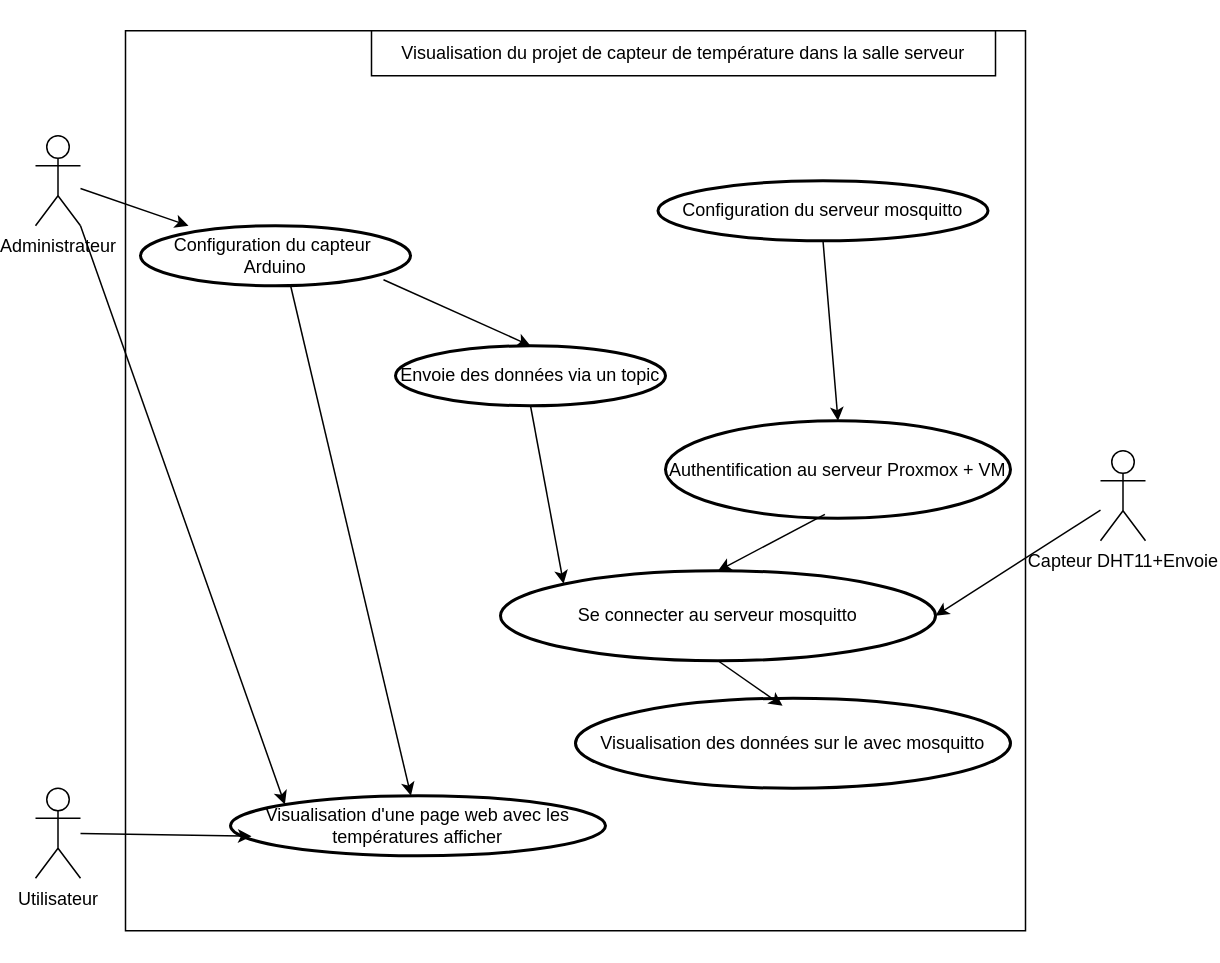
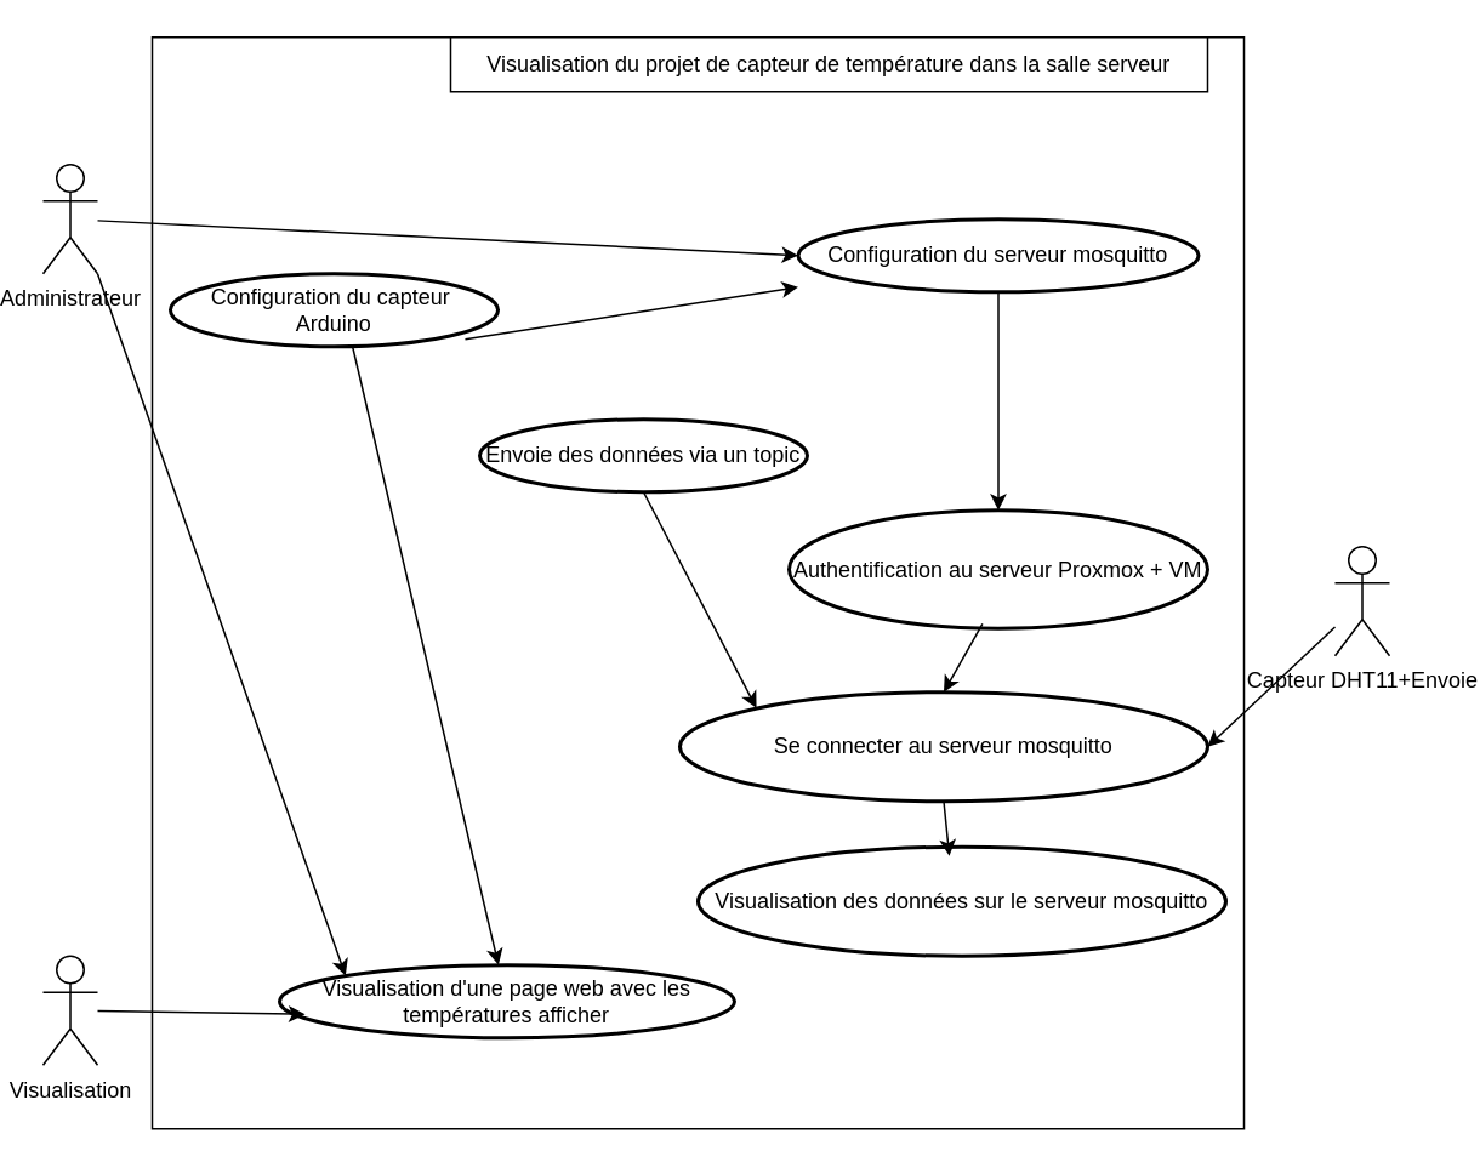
  <mxCell id="0" />
  <mxCell id="1" parent="0" />
  <mxCell id="2" value="" style="whiteSpace=wrap;html=1;aspect=fixed;" parent="1" vertex="1"><mxGeometry x="80" y="20" width="600" height="600" as="geometry" /></mxCell>
  <mxCell id="3" value="Administrateur" style="shape=umlActor;verticalLabelPosition=bottom;verticalAlign=top;html=1;outlineConnect=0;" parent="1" vertex="1"><mxGeometry x="20" y="90" width="30" height="60" as="geometry" /></mxCell>
- <mxCell id="4" value="Utilisateur" style="shape=umlActor;verticalLabelPosition=bottom;verticalAlign=top;html=1;outlineConnect=0;" parent="1" vertex="1"><mxGeometry x="20" y="525" width="30" height="60" as="geometry" /></mxCell>
+ <mxCell id="4" value="Visualisation" style="shape=umlActor;verticalLabelPosition=bottom;verticalAlign=top;html=1;outlineConnect=0;" parent="1" vertex="1"><mxGeometry x="20" y="525" width="30" height="60" as="geometry" /></mxCell>
  <mxCell id="5" value="Visualisation du projet de capteur de température dans la salle serveur" style="rounded=0;whiteSpace=wrap;html=1;" parent="1" vertex="1"><mxGeometry x="244" y="20" width="416" height="30" as="geometry" /></mxCell>
  <mxCell id="6" value="Configuration du capteur&amp;nbsp; Arduino" style="strokeWidth=2;html=1;shape=mxgraph.flowchart.start_1;whiteSpace=wrap;" parent="1" vertex="1"><mxGeometry x="90" y="150" width="180" height="40" as="geometry" /></mxCell>
  <mxCell id="7" value="Configuration du serveur mosquitto" style="strokeWidth=2;html=1;shape=mxgraph.flowchart.start_1;whiteSpace=wrap;" parent="1" vertex="1"><mxGeometry x="435" y="120" width="220" height="40" as="geometry" /></mxCell>
- <mxCell id="8" value="" style="endArrow=classic;html=1;rounded=0;" parent="1" source="3" target="6" edge="1"><mxGeometry width="50" height="50" relative="1" as="geometry"><mxPoint x="330" y="390" as="sourcePoint" /><mxPoint x="380" y="340" as="targetPoint" /></mxGeometry></mxCell>
- <mxCell id="9" value="Se connecter au serveur mosquitto" style="strokeWidth=2;html=1;shape=mxgraph.flowchart.start_1;whiteSpace=wrap;" parent="1" vertex="1"><mxGeometry x="330" y="380" width="290" height="60" as="geometry" /></mxCell>
+ <mxCell id="8" value="" style="endArrow=classic;html=1;rounded=0;entryX=0;entryY=0.5;entryDx=0;entryDy=0;entryPerimeter=0;" parent="1" source="3" target="7" edge="1"><mxGeometry width="50" height="50" relative="1" as="geometry"><mxPoint x="330" y="390" as="sourcePoint" /><mxPoint x="380" y="340" as="targetPoint" /></mxGeometry></mxCell>
+ <mxCell id="9" value="Se connecter au serveur mosquitto" style="strokeWidth=2;html=1;shape=mxgraph.flowchart.start_1;whiteSpace=wrap;" parent="1" vertex="1"><mxGeometry x="370" y="380" width="290" height="60" as="geometry" /></mxCell>
  <mxCell id="10" value="Visualisation d'une page web avec les températures afficher" style="strokeWidth=2;html=1;shape=mxgraph.flowchart.start_1;whiteSpace=wrap;" parent="1" vertex="1"><mxGeometry x="150" y="530" width="250" height="40" as="geometry" /></mxCell>
  <mxCell id="11" value="" style="endArrow=classic;html=1;rounded=0;exitX=0.556;exitY=1;exitDx=0;exitDy=0;exitPerimeter=0;" parent="1" source="6" target="10" edge="1"><mxGeometry width="50" height="50" relative="1" as="geometry"><mxPoint x="366.36" y="439.32" as="sourcePoint" /><mxPoint x="380" y="340" as="targetPoint" /></mxGeometry></mxCell>
  <mxCell id="12" value="" style="endArrow=classic;html=1;rounded=0;entryX=0.145;entryY=0.145;entryDx=0;entryDy=0;entryPerimeter=0;exitX=1;exitY=1;exitDx=0;exitDy=0;exitPerimeter=0;" parent="1" source="3" target="10" edge="1"><mxGeometry width="50" height="50" relative="1" as="geometry"><mxPoint x="303.571" y="485" as="sourcePoint" /><mxPoint x="205" y="350" as="targetPoint" /></mxGeometry></mxCell>
  <mxCell id="13" value="Capteur DHT11+Envoie" style="shape=umlActor;verticalLabelPosition=bottom;verticalAlign=top;html=1;outlineConnect=0;" parent="1" vertex="1"><mxGeometry x="730" y="300" width="30" height="60" as="geometry" /></mxCell>
  <mxCell id="14" value="" style="endArrow=classic;html=1;rounded=0;entryX=1;entryY=0.5;entryDx=0;entryDy=0;entryPerimeter=0;" parent="1" source="13" target="9" edge="1"><mxGeometry width="50" height="50" relative="1" as="geometry"><mxPoint x="340" y="400" as="sourcePoint" /><mxPoint x="390" y="350" as="targetPoint" /></mxGeometry></mxCell>
  <mxCell id="15" value="" style="endArrow=classic;html=1;rounded=0;entryX=0.056;entryY=0.675;entryDx=0;entryDy=0;entryPerimeter=0;" parent="1" source="4" target="10" edge="1"><mxGeometry width="50" height="50" relative="1" as="geometry"><mxPoint x="254" y="510" as="sourcePoint" /><mxPoint x="185.24" y="389.6" as="targetPoint" /></mxGeometry></mxCell>
- <mxCell id="16" value="Authentification au serveur Proxmox + VM" style="strokeWidth=2;html=1;shape=mxgraph.flowchart.start_1;whiteSpace=wrap;" vertex="1" parent="1"><mxGeometry x="440" y="280" width="230" height="65" as="geometry" /></mxCell>
+ <mxCell id="16" value="Authentification au serveur Proxmox + VM" style="strokeWidth=2;html=1;shape=mxgraph.flowchart.start_1;whiteSpace=wrap;" vertex="1" parent="1"><mxGeometry x="430" y="280" width="230" height="65" as="geometry" /></mxCell>
  <mxCell id="17" value="" style="endArrow=classic;html=1;rounded=0;entryX=0.5;entryY=0;entryDx=0;entryDy=0;entryPerimeter=0;exitX=0.5;exitY=1;exitDx=0;exitDy=0;exitPerimeter=0;" edge="1" parent="1" source="7" target="16"><mxGeometry width="50" height="50" relative="1" as="geometry"><mxPoint x="60" y="130" as="sourcePoint" /><mxPoint x="440" y="120" as="targetPoint" /></mxGeometry></mxCell>
  <mxCell id="18" value="" style="endArrow=classic;html=1;rounded=0;entryX=0.5;entryY=0;entryDx=0;entryDy=0;entryPerimeter=0;exitX=0.462;exitY=0.96;exitDx=0;exitDy=0;exitPerimeter=0;" edge="1" parent="1" source="16" target="9"><mxGeometry width="50" height="50" relative="1" as="geometry"><mxPoint x="550" y="140" as="sourcePoint" /><mxPoint x="525" y="205" as="targetPoint" /></mxGeometry></mxCell>
  <mxCell id="19" value="Envoie des données via un topic" style="strokeWidth=2;html=1;shape=mxgraph.flowchart.start_1;whiteSpace=wrap;" vertex="1" parent="1"><mxGeometry x="260" y="230" width="180" height="40" as="geometry" /></mxCell>
- <mxCell id="20" value="" style="endArrow=classic;html=1;rounded=0;exitX=0.9;exitY=0.9;exitDx=0;exitDy=0;exitPerimeter=0;entryX=0.5;entryY=0;entryDx=0;entryDy=0;entryPerimeter=0;" edge="1" parent="1" source="6" target="19"><mxGeometry width="50" height="50" relative="1" as="geometry"><mxPoint x="45" y="130" as="sourcePoint" /><mxPoint x="132" y="160" as="targetPoint" /></mxGeometry></mxCell>
+ <mxCell id="20" value="" style="endArrow=classic;html=1;rounded=0;exitX=0.9;exitY=0.9;exitDx=0;exitDy=0;exitPerimeter=0;" edge="1" parent="1" source="6" target="7"><mxGeometry width="50" height="50" relative="1" as="geometry"><mxPoint x="45" y="130" as="sourcePoint" /><mxPoint x="132" y="160" as="targetPoint" /></mxGeometry></mxCell>
  <mxCell id="21" value="" style="endArrow=classic;html=1;rounded=0;exitX=0.5;exitY=1;exitDx=0;exitDy=0;exitPerimeter=0;entryX=0.145;entryY=0.145;entryDx=0;entryDy=0;entryPerimeter=0;" edge="1" parent="1" source="19" target="9"><mxGeometry width="50" height="50" relative="1" as="geometry"><mxPoint x="262" y="196" as="sourcePoint" /><mxPoint x="360" y="240" as="targetPoint" /></mxGeometry></mxCell>
- <mxCell id="22" value="Visualisation des données sur le avec mosquitto" style="strokeWidth=2;html=1;shape=mxgraph.flowchart.start_1;whiteSpace=wrap;" vertex="1" parent="1"><mxGeometry x="380" y="465" width="290" height="60" as="geometry" /></mxCell>
+ <mxCell id="22" value="Visualisation des données sur le serveur mosquitto" style="strokeWidth=2;html=1;shape=mxgraph.flowchart.start_1;whiteSpace=wrap;" vertex="1" parent="1"><mxGeometry x="380" y="465" width="290" height="60" as="geometry" /></mxCell>
  <mxCell id="23" value="" style="endArrow=classic;html=1;rounded=0;exitX=0.5;exitY=1;exitDx=0;exitDy=0;exitPerimeter=0;entryX=0.476;entryY=0.083;entryDx=0;entryDy=0;entryPerimeter=0;" edge="1" parent="1" source="9" target="22"><mxGeometry width="50" height="50" relative="1" as="geometry"><mxPoint x="360" y="280" as="sourcePoint" /><mxPoint x="422" y="399" as="targetPoint" /></mxGeometry></mxCell>
